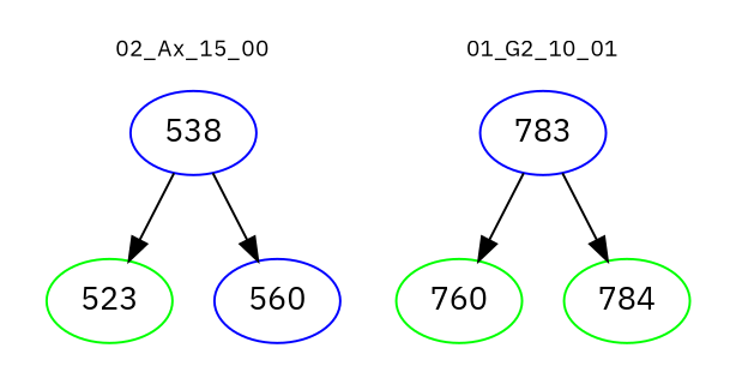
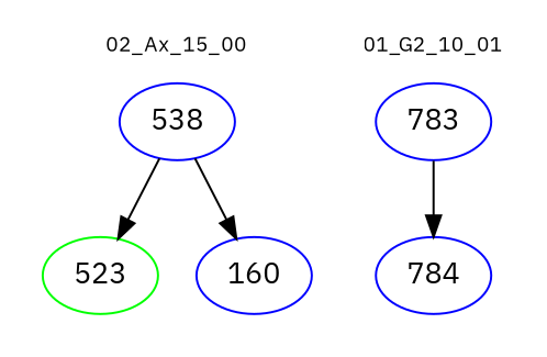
  digraph {
    fontname="IBM Plex Sans"
    node [color=blue fontname="IBM Plex Sans"]
    edge [color=black fontname="IBM Plex Sans"]
    n1 [label=538]
    n2 [color=green label=523]
-   n3 [label=560]
+   n3 [label=160]
    n4 [label=783]
-   n5 [color=green label=760]
-   n6 [color=green label=784]
+   n6 [label=784]
    subgraph cluster_1 {
      color=white
      fontsize=10
      label="02_Ax_15_00"
      n1
      n2
      n3
    }
    subgraph cluster_2 {
      color=white
      fontsize=10
      label="01_G2_10_01"
      n4
-     n5
      n6
    }
    n1 -> n2
    n1 -> n3
-   n4 -> n5
    n4 -> n6
  }
